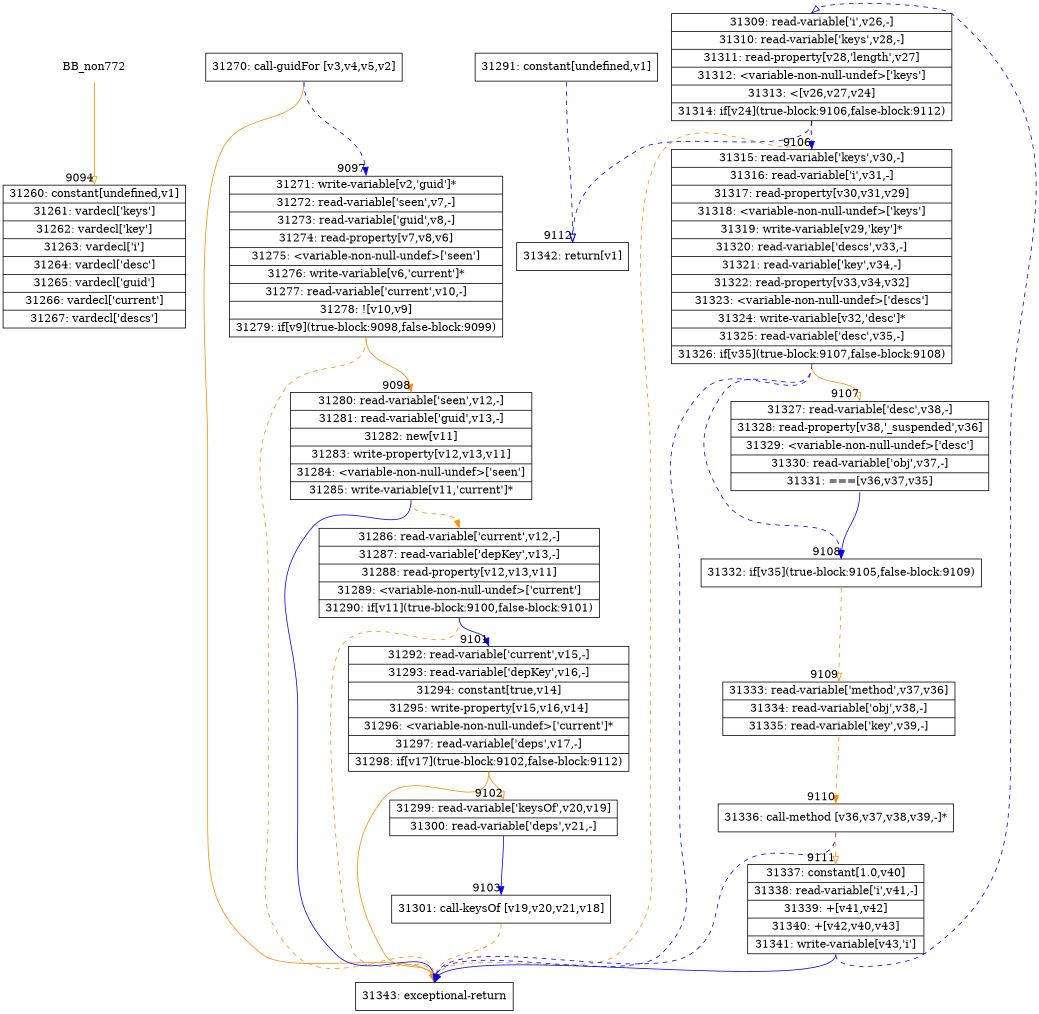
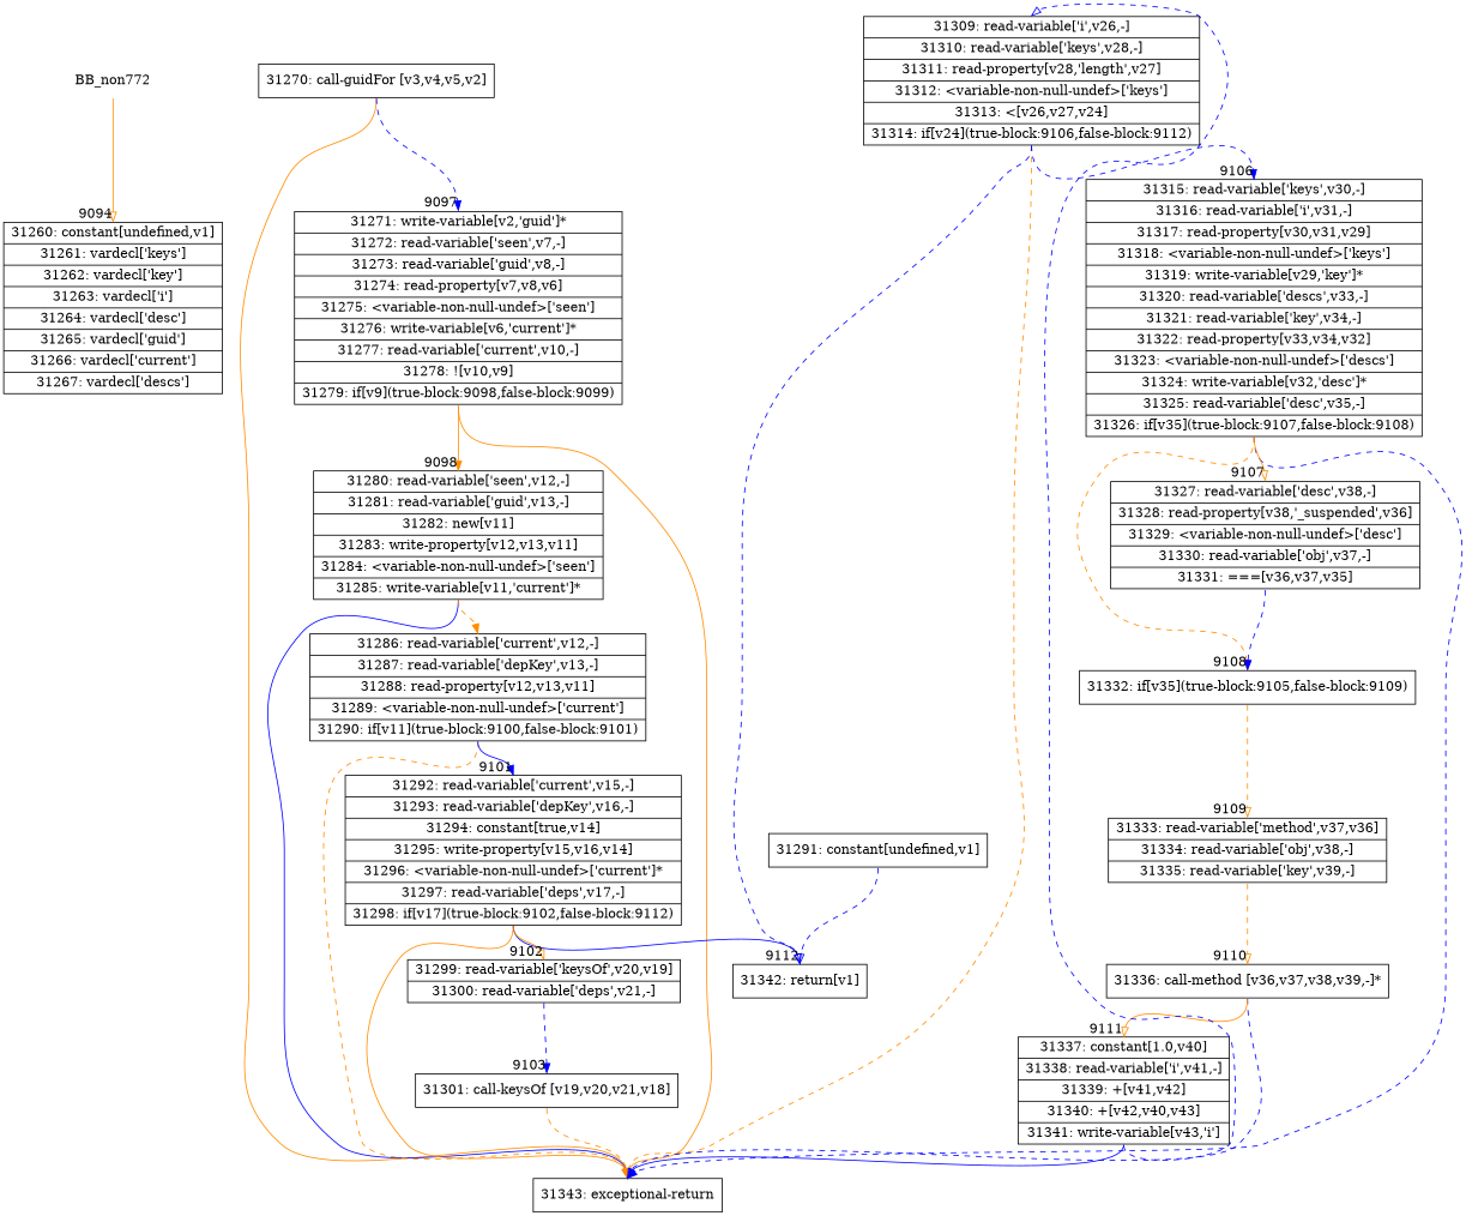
  digraph {
    rankdir=TD
    node [shape=record]
    edge [arrowhead=onormal color=darkorange headport=n style=dashed tailport=s]
    n1 [label=BB_non772 shape=none]
    n2 [label="{31260: constant[undefined,v1]|31261: vardecl['keys']|31262: vardecl['key']|31263: vardecl['i']|31264: vardecl['desc']|31265: vardecl['guid']|31266: vardecl['current']|31267: vardecl['descs']}"]
    n3 [label="{31270: call-guidFor [v3,v4,v5,v2]}"]
    n4 [label="{31343: exceptional-return}"]
    n5 [label="{31271: write-variable[v2,'guid']*|31272: read-variable['seen',v7,-]|31273: read-variable['guid',v8,-]|31274: read-property[v7,v8,v6]|31275: \<variable-non-null-undef\>['seen']|31276: write-variable[v6,'current']*|31277: read-variable['current',v10,-]|31278: ![v10,v9]|31279: if[v9](true-block:9098,false-block:9099)}"]
    n6 [label="{31280: read-variable['seen',v12,-]|31281: read-variable['guid',v13,-]|31282: new[v11]|31283: write-property[v12,v13,v11]|31284: \<variable-non-null-undef\>['seen']|31285: write-variable[v11,'current']*}"]
    n7 [label="{31286: read-variable['current',v12,-]|31287: read-variable['depKey',v13,-]|31288: read-property[v12,v13,v11]|31289: \<variable-non-null-undef\>['current']|31290: if[v11](true-block:9100,false-block:9101)}"]
    n8 [label="{31292: read-variable['current',v15,-]|31293: read-variable['depKey',v16,-]|31294: constant[true,v14]|31295: write-property[v15,v16,v14]|31296: \<variable-non-null-undef\>['current']*|31297: read-variable['deps',v17,-]|31298: if[v17](true-block:9102,false-block:9112)}"]
    n9 [label="{31291: constant[undefined,v1]}"]
    n10 [label="{31342: return[v1]}"]
    n11 [label="{31299: read-variable['keysOf',v20,v19]|31300: read-variable['deps',v21,-]}"]
    n12 [label="{31301: call-keysOf [v19,v20,v21,v18]}"]
    n13 [label="{31309: read-variable['i',v26,-]|31310: read-variable['keys',v28,-]|31311: read-property[v28,'length',v27]|31312: \<variable-non-null-undef\>['keys']|31313: \<[v26,v27,v24]|31314: if[v24](true-block:9106,false-block:9112)}"]
    n14 [label="{31315: read-variable['keys',v30,-]|31316: read-variable['i',v31,-]|31317: read-property[v30,v31,v29]|31318: \<variable-non-null-undef\>['keys']|31319: write-variable[v29,'key']*|31320: read-variable['descs',v33,-]|31321: read-variable['key',v34,-]|31322: read-property[v33,v34,v32]|31323: \<variable-non-null-undef\>['descs']|31324: write-variable[v32,'desc']*|31325: read-variable['desc',v35,-]|31326: if[v35](true-block:9107,false-block:9108)}"]
    n15 [label="{31332: if[v35](true-block:9105,false-block:9109)}"]
    n16 [label="{31327: read-variable['desc',v38,-]|31328: read-property[v38,'_suspended',v36]|31329: \<variable-non-null-undef\>['desc']|31330: read-variable['obj',v37,-]|31331: ===[v36,v37,v35]}"]
    n17 [label="{31333: read-variable['method',v37,v36]|31334: read-variable['obj',v38,-]|31335: read-variable['key',v39,-]}"]
    n18 [label="{31336: call-method [v36,v37,v38,v39,-]*}"]
    n19 [label="{31337: constant[1.0,v40]|31338: read-variable['i',v41,-]|31339: +[v41,v42]|31340: +[v42,v40,v43]|31341: write-variable[v43,'i']}"]
    n1 -> n2 [headlabel="    9094" style=solid]
    n3 -> n4 [style=solid]
    n3 -> n5 [arrowhead=normal color=blue headlabel="      9097"]
-   n5 -> n4
+   n5 -> n4 [style=solid]
    n5 -> n6 [arrowhead=normal headlabel="      9098" style=solid]
    n6 -> n4 [color=blue style=solid]
    n6 -> n7 [arrowhead=normal]
    n7 -> n4
    n7 -> n8 [arrowhead=normal color=blue headlabel="      9101" style=solid]
    n8 -> n4 [arrowhead=normal style=solid]
+   n8 -> n10 [color=blue style=solid]
    n8 -> n11 [headlabel="      9102" style=solid]
    n9 -> n10 [color=blue headlabel="      9112"]
-   n11 -> n12 [arrowhead=normal color=blue headlabel="      9103" style=solid]
+   n11 -> n12 [arrowhead=normal color=blue headlabel="      9103"]
    n12 -> n4
    n13 -> n4
    n13 -> n10 [color=blue]
    n13 -> n14 [arrowhead=normal color=blue headlabel="      9106"]
    n14 -> n4 [arrowhead=normal color=blue]
-   n14 -> n15 [arrowhead=normal color=blue headlabel="      9108"]
+   n14 -> n15 [arrowhead=normal headlabel="      9108"]
    n14 -> n16 [headlabel="      9107" style=solid]
    n15 -> n17 [headlabel="      9109"]
-   n16 -> n15 [arrowhead=normal color=blue style=solid]
-   n17 -> n18 [arrowhead=normal headlabel="      9110"]
+   n16 -> n15 [arrowhead=normal color=blue]
+   n17 -> n18 [headlabel="      9110"]
    n18 -> n4 [color=blue]
-   n18 -> n19 [headlabel="      9111"]
+   n18 -> n19 [headlabel="      9111" style=solid]
    n19 -> n4 [arrowhead=normal color=blue style=solid]
    n19 -> n13 [color=blue]
  }
